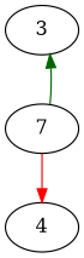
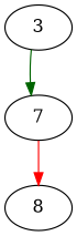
  strict digraph {
    3 [entry=true]
    7
-   8 [label=4]
-   7 -> 3 [color=darkgreen cond=true]
+   8
+   3 -> 7 [color=darkgreen cond=true]
    7 -> 8 [color=red cond=false]
  }
